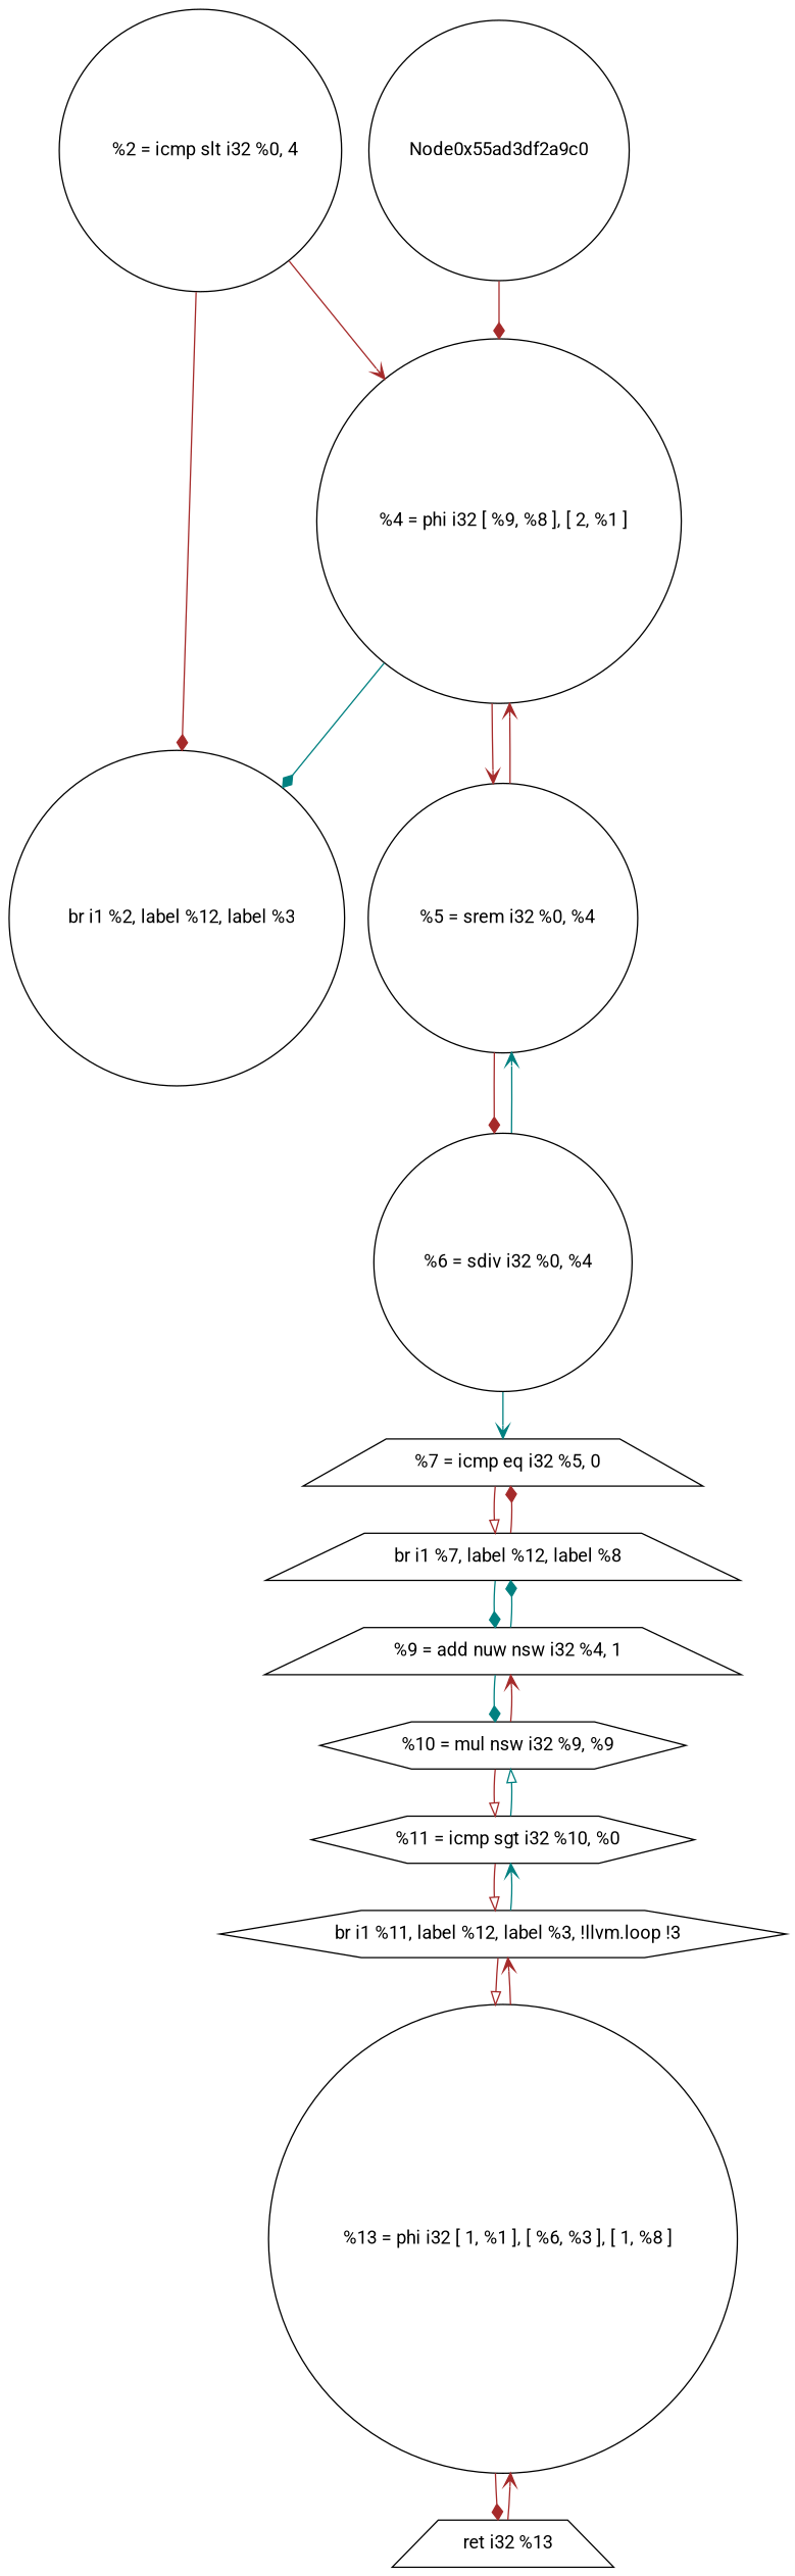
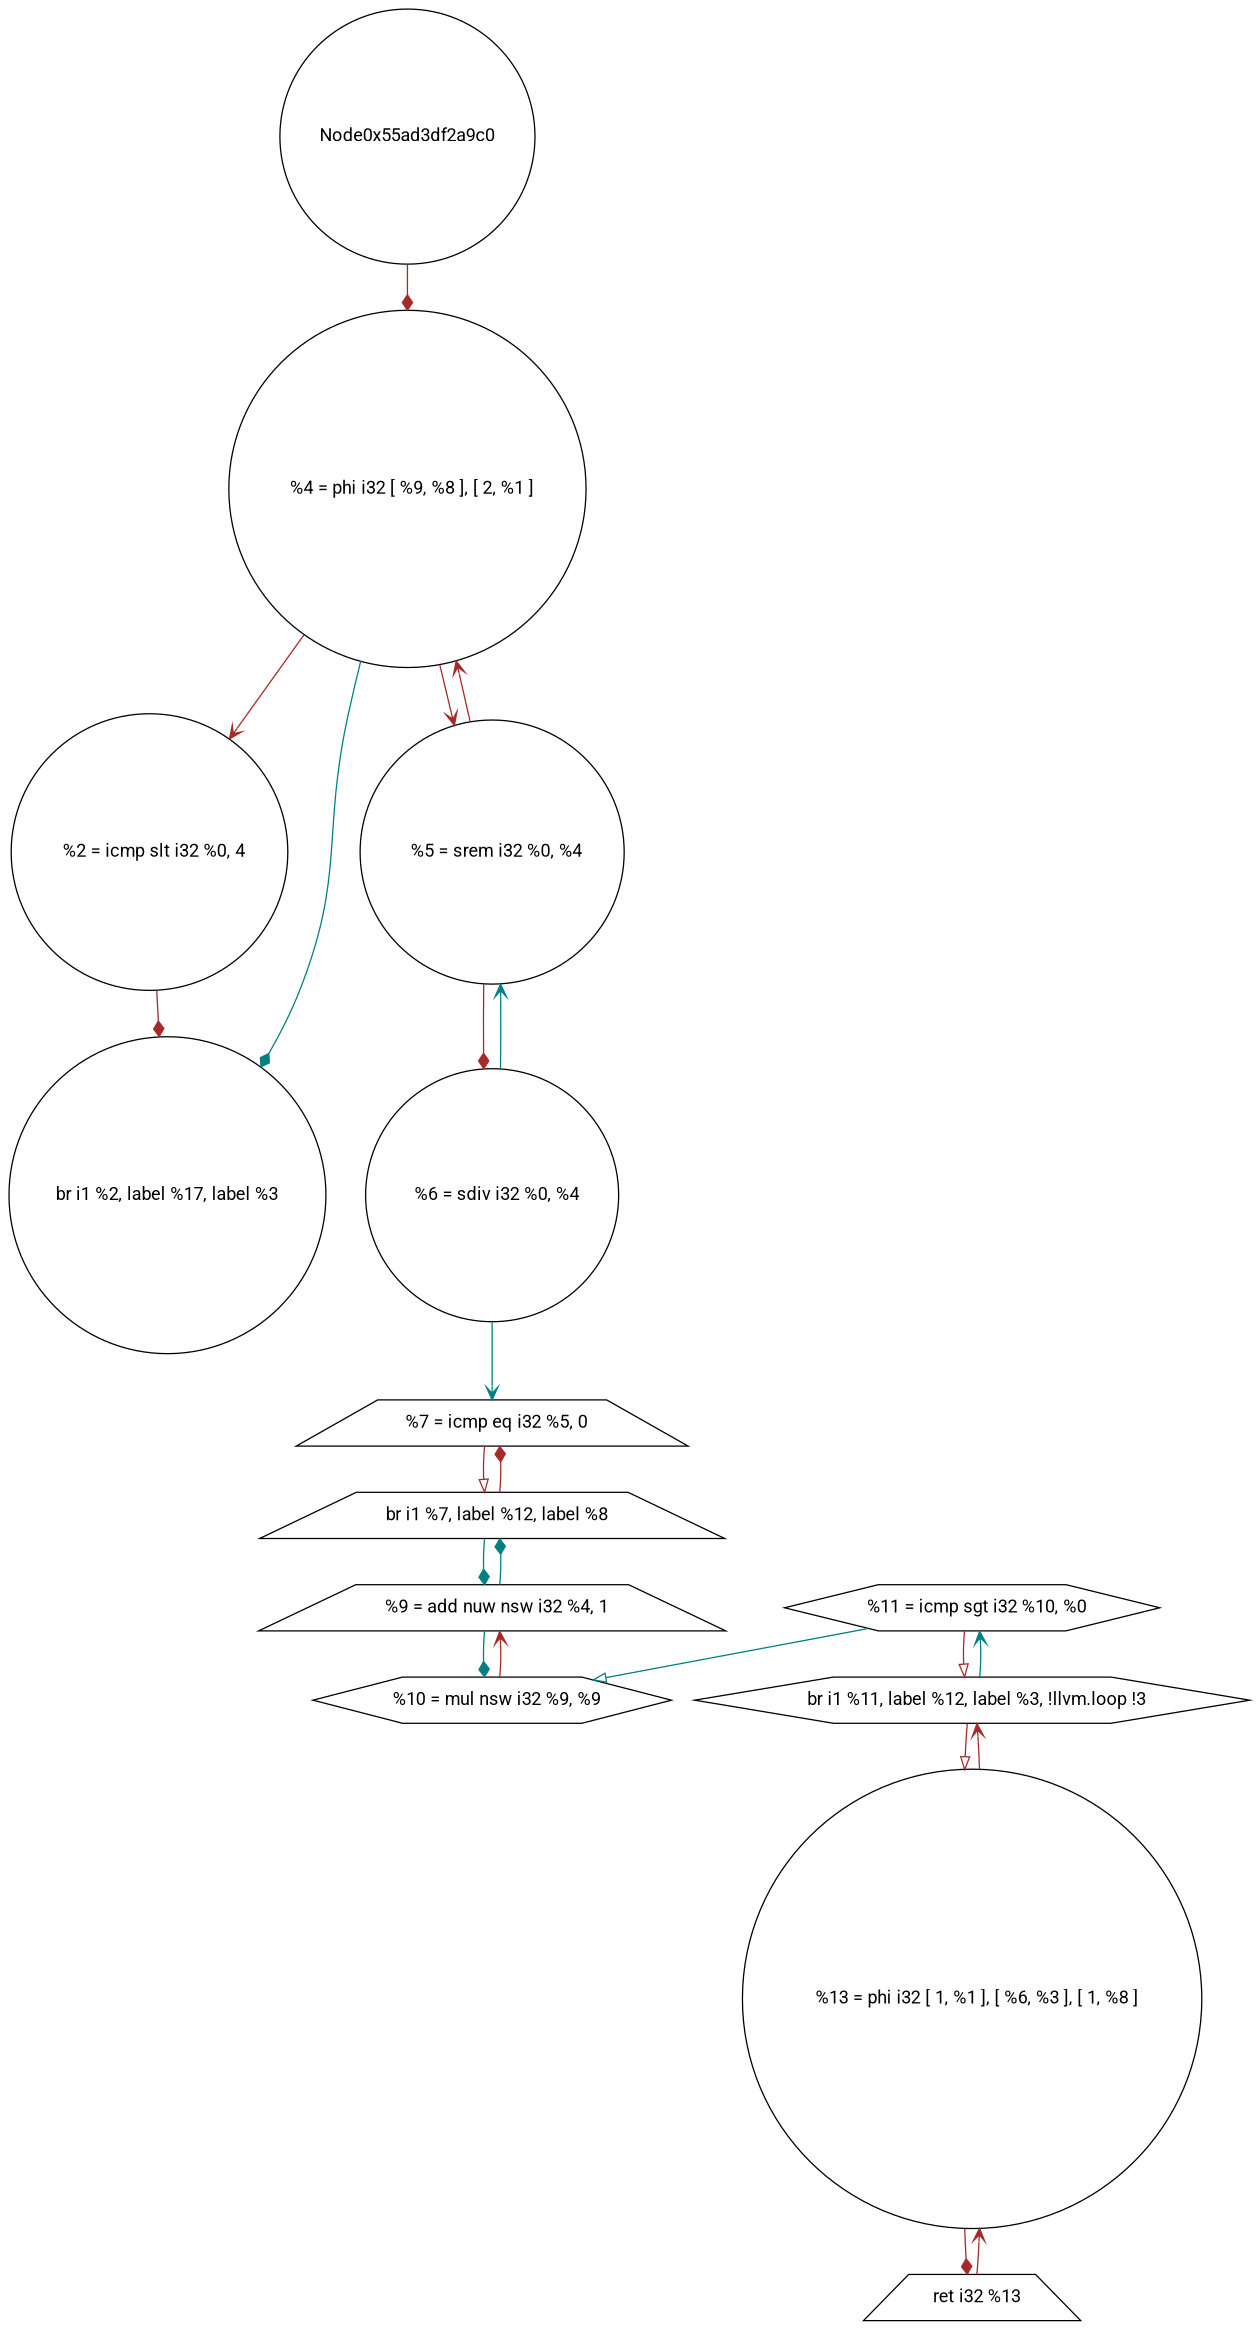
  digraph {
    fontname=Roboto
    node [fontname=Roboto shape=circle]
    edge [arrowhead=diamond color=brown fontname=Roboto]
    n1 [label="  %2 = icmp slt i32 %0, 4"]
-   n2 [label="  br i1 %2, label %12, label %3"]
+   n2 [label="br i1 %2, label %17, label %3"]
    n3 [label="  %4 = phi i32 [ %9, %8 ], [ 2, %1 ]"]
    n4 [label="  %5 = srem i32 %0, %4"]
    n5 [label="  %6 = sdiv i32 %0, %4"]
    n6 [label="  %7 = icmp eq i32 %5, 0" shape=trapezium]
    n7 [label="  br i1 %7, label %12, label %8" shape=trapezium]
    n8 [label="  %9 = add nuw nsw i32 %4, 1" shape=trapezium]
    n9 [label="  %10 = mul nsw i32 %9, %9" shape=hexagon]
    n10 [label="  %11 = icmp sgt i32 %10, %0" shape=hexagon]
    n11 [label="  br i1 %11, label %12, label %3, !llvm.loop !3" shape=hexagon]
    n12 [label="  %13 = phi i32 [ 1, %1 ], [ %6, %3 ], [ 1, %8 ]"]
    n13 [label="  ret i32 %13" shape=trapezium]
    Node0x55ad3df2a9c0
    n1 -> n2
-   n1 -> n3 [arrowhead=vee]
+   n3 -> n1 [arrowhead=vee]
    n3 -> n2 [color=teal]
    n3 -> n4 [arrowhead=vee]
    n4 -> n3 [arrowhead=vee]
    n4 -> n5
    n5 -> n4 [arrowhead=vee color=teal]
    n5 -> n6 [arrowhead=vee color=teal]
    n6 -> n7 [arrowhead=onormal]
    n7 -> n6
    n7 -> n8 [color=teal]
    n8 -> n7 [color=teal]
    n8 -> n9 [color=teal]
    n9 -> n8 [arrowhead=vee]
-   n9 -> n10 [arrowhead=onormal]
    n10 -> n9 [arrowhead=onormal color=teal]
    n10 -> n11 [arrowhead=onormal]
    n11 -> n10 [arrowhead=vee color=teal]
    n11 -> n12 [arrowhead=onormal]
    n12 -> n11 [arrowhead=vee]
    n12 -> n13
    n13 -> n12 [arrowhead=vee]
    Node0x55ad3df2a9c0 -> n3
  }
